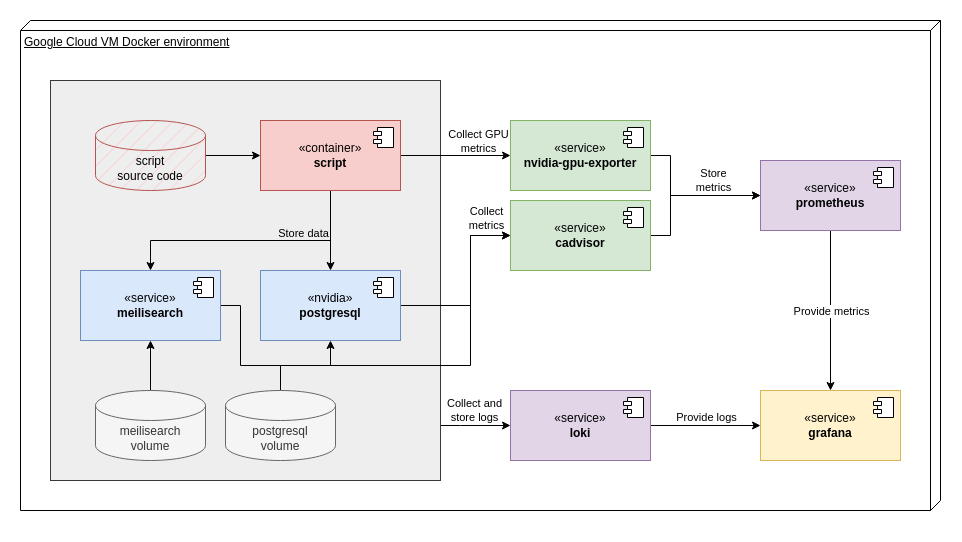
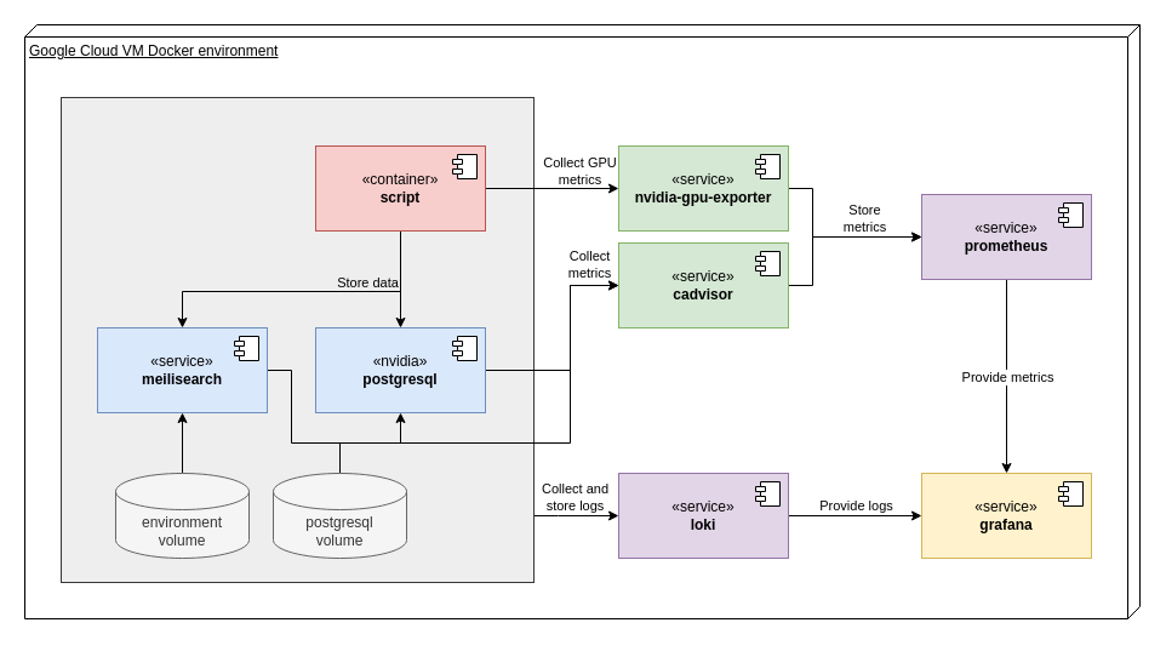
  <mxCell id="0" />
  <mxCell id="1" parent="0" />
  <mxCell id="2" value="Google Cloud VM Docker environment" style="verticalAlign=top;align=left;spacingTop=8;spacingLeft=2;spacingRight=12;shape=cube;size=10;direction=south;fontStyle=4;html=1;whiteSpace=wrap;" parent="1" vertex="1"><mxGeometry x="20" y="20" width="920" height="490" as="geometry" /></mxCell>
  <mxCell id="3" style="edgeStyle=orthogonalEdgeStyle;rounded=0;orthogonalLoop=1;jettySize=auto;html=1;entryX=0;entryY=0.5;entryDx=0;entryDy=0;" parent="1" source="5" target="29" edge="1"><mxGeometry relative="1" as="geometry"><Array as="points"><mxPoint x="460" y="425" /><mxPoint x="460" y="425" /></Array></mxGeometry></mxCell>
  <mxCell id="4" value="&lt;div&gt;Collect and&lt;/div&gt;&lt;div&gt;store logs&lt;/div&gt;" style="edgeLabel;html=1;align=center;verticalAlign=middle;resizable=0;points=[];labelBackgroundColor=none;" parent="3" connectable="0" vertex="1"><mxGeometry x="-0.057" relative="1" as="geometry"><mxPoint y="-16" as="offset" /></mxGeometry></mxCell>
  <mxCell id="5" value="" style="rounded=0;whiteSpace=wrap;html=1;fillStyle=solid;fillColor=#eeeeee;strokeColor=#36393d;" parent="1" vertex="1"><mxGeometry x="50" y="80" width="390" height="400" as="geometry" /></mxCell>
  <mxCell id="6" style="edgeStyle=orthogonalEdgeStyle;rounded=0;orthogonalLoop=1;jettySize=auto;html=1;" parent="1" source="7" target="35" edge="1"><mxGeometry relative="1" as="geometry"><Array as="points"><mxPoint x="670" y="235" /><mxPoint x="670" y="195" /></Array></mxGeometry></mxCell>
  <mxCell id="7" value="&lt;div&gt;«service»&lt;/div&gt;&lt;b&gt;cadvisor&lt;/b&gt;" style="html=1;dropTarget=0;whiteSpace=wrap;fillColor=#d5e8d4;strokeColor=#82b366;" parent="1" vertex="1"><mxGeometry x="510" y="200" width="140" height="70" as="geometry" /></mxCell>
  <mxCell id="8" value="" style="shape=module;jettyWidth=8;jettyHeight=4;" parent="7" vertex="1"><mxGeometry x="1" width="20" height="20" relative="1" as="geometry"><mxPoint x="-27" y="7" as="offset" /></mxGeometry></mxCell>
  <mxCell id="9" style="edgeStyle=orthogonalEdgeStyle;rounded=0;orthogonalLoop=1;jettySize=auto;html=1;entryX=0;entryY=0.5;entryDx=0;entryDy=0;" parent="1" source="11" target="35" edge="1"><mxGeometry relative="1" as="geometry"><Array as="points"><mxPoint x="670" y="155" /><mxPoint x="670" y="195" /></Array></mxGeometry></mxCell>
  <mxCell id="10" value="&lt;div&gt;Store&lt;/div&gt;&lt;div&gt;metrics&lt;/div&gt;" style="edgeLabel;html=1;align=center;verticalAlign=middle;resizable=0;points=[];labelBackgroundColor=none;" parent="9" connectable="0" vertex="1"><mxGeometry x="0.36" y="-3" relative="1" as="geometry"><mxPoint y="-19" as="offset" /></mxGeometry></mxCell>
  <mxCell id="11" value="&lt;div&gt;«service»&lt;/div&gt;&lt;b&gt;nvidia-gpu-exporter&lt;/b&gt;" style="html=1;dropTarget=0;whiteSpace=wrap;fillColor=#d5e8d4;strokeColor=#82b366;" parent="1" vertex="1"><mxGeometry x="510" y="120" width="140" height="70" as="geometry" /></mxCell>
  <mxCell id="12" value="" style="shape=module;jettyWidth=8;jettyHeight=4;" parent="11" vertex="1"><mxGeometry x="1" width="20" height="20" relative="1" as="geometry"><mxPoint x="-27" y="7" as="offset" /></mxGeometry></mxCell>
  <mxCell id="13" style="edgeStyle=orthogonalEdgeStyle;rounded=0;orthogonalLoop=1;jettySize=auto;html=1;" parent="1" source="18" target="25" edge="1"><mxGeometry relative="1" as="geometry"><Array as="points"><mxPoint x="330" y="240" /><mxPoint x="150" y="240" /></Array></mxGeometry></mxCell>
  <mxCell id="14" style="edgeStyle=orthogonalEdgeStyle;rounded=0;orthogonalLoop=1;jettySize=auto;html=1;" parent="1" source="18" target="21" edge="1"><mxGeometry relative="1" as="geometry" /></mxCell>
  <mxCell id="15" value="Store data" style="edgeLabel;html=1;align=center;verticalAlign=middle;resizable=0;points=[];labelBackgroundColor=none;" parent="14" connectable="0" vertex="1"><mxGeometry x="-0.377" y="-3" relative="1" as="geometry"><mxPoint x="-25" y="17" as="offset" /></mxGeometry></mxCell>
  <mxCell id="16" style="edgeStyle=orthogonalEdgeStyle;rounded=0;orthogonalLoop=1;jettySize=auto;html=1;entryX=0;entryY=0.5;entryDx=0;entryDy=0;" parent="1" source="18" target="11" edge="1"><mxGeometry relative="1" as="geometry" /></mxCell>
  <mxCell id="17" value="&lt;div&gt;Collect GPU&lt;/div&gt;&lt;div&gt;metrics&lt;/div&gt;" style="edgeLabel;html=1;align=center;verticalAlign=middle;resizable=0;points=[];labelBackgroundColor=none;" parent="16" connectable="0" vertex="1"><mxGeometry x="0.613" y="-1" relative="1" as="geometry"><mxPoint x="-12" y="-16" as="offset" /></mxGeometry></mxCell>
  <mxCell id="18" value="&lt;div&gt;«container»&lt;/div&gt;&lt;b&gt;script&lt;/b&gt;" style="html=1;dropTarget=0;whiteSpace=wrap;fillColor=#f8cecc;strokeColor=#b85450;" parent="1" vertex="1"><mxGeometry x="260" y="120" width="140" height="70" as="geometry" /></mxCell>
  <mxCell id="19" value="" style="shape=module;jettyWidth=8;jettyHeight=4;" parent="18" vertex="1"><mxGeometry x="1" width="20" height="20" relative="1" as="geometry"><mxPoint x="-27" y="7" as="offset" /></mxGeometry></mxCell>
  <mxCell id="20" style="edgeStyle=orthogonalEdgeStyle;rounded=0;orthogonalLoop=1;jettySize=auto;html=1;entryX=0;entryY=0.5;entryDx=0;entryDy=0;" parent="1" source="21" target="7" edge="1"><mxGeometry relative="1" as="geometry"><Array as="points"><mxPoint x="470" y="305" /><mxPoint x="470" y="235" /></Array></mxGeometry></mxCell>
  <mxCell id="21" value="&lt;div&gt;«nvidia»&lt;/div&gt;&lt;b&gt;postgresql&lt;/b&gt;" style="html=1;dropTarget=0;whiteSpace=wrap;fillColor=#dae8fc;strokeColor=#6c8ebf;" parent="1" vertex="1"><mxGeometry x="260" y="270" width="140" height="70" as="geometry" /></mxCell>
  <mxCell id="22" value="" style="shape=module;jettyWidth=8;jettyHeight=4;" parent="21" vertex="1"><mxGeometry x="1" width="20" height="20" relative="1" as="geometry"><mxPoint x="-27" y="7" as="offset" /></mxGeometry></mxCell>
  <mxCell id="23" style="edgeStyle=orthogonalEdgeStyle;rounded=0;orthogonalLoop=1;jettySize=auto;html=1;entryX=0;entryY=0.5;entryDx=0;entryDy=0;" parent="1" source="25" target="7" edge="1"><mxGeometry relative="1" as="geometry"><Array as="points"><mxPoint x="240" y="305" /><mxPoint x="240" y="365" /><mxPoint x="470" y="365" /><mxPoint x="470" y="235" /></Array></mxGeometry></mxCell>
  <mxCell id="24" value="&lt;div&gt;Collect&lt;/div&gt;&lt;div&gt;metrics&lt;/div&gt;" style="edgeLabel;html=1;align=center;verticalAlign=middle;resizable=0;points=[];labelBackgroundColor=none;" parent="23" connectable="0" vertex="1"><mxGeometry x="0.714" y="-4" relative="1" as="geometry"><mxPoint x="11" y="-47" as="offset" /></mxGeometry></mxCell>
  <mxCell id="25" value="&lt;div&gt;«service»&lt;/div&gt;&lt;div&gt;&lt;b&gt;meilisearch&lt;/b&gt;&lt;/div&gt;" style="html=1;dropTarget=0;whiteSpace=wrap;fillColor=#dae8fc;strokeColor=#6c8ebf;" parent="1" vertex="1"><mxGeometry x="80" y="270" width="140" height="70" as="geometry" /></mxCell>
  <mxCell id="26" value="" style="shape=module;jettyWidth=8;jettyHeight=4;" parent="25" vertex="1"><mxGeometry x="1" width="20" height="20" relative="1" as="geometry"><mxPoint x="-27" y="7" as="offset" /></mxGeometry></mxCell>
  <mxCell id="27" style="edgeStyle=orthogonalEdgeStyle;rounded=0;orthogonalLoop=1;jettySize=auto;html=1;entryX=0;entryY=0.5;entryDx=0;entryDy=0;" parent="1" source="29" target="31" edge="1"><mxGeometry relative="1" as="geometry" /></mxCell>
  <mxCell id="28" value="Provide logs" style="edgeLabel;html=1;align=center;verticalAlign=middle;resizable=0;points=[];" parent="27" connectable="0" vertex="1"><mxGeometry x="-0.218" y="-1" relative="1" as="geometry"><mxPoint x="12" y="-10" as="offset" /></mxGeometry></mxCell>
  <mxCell id="29" value="&lt;div&gt;«service»&lt;/div&gt;&lt;b&gt;loki&lt;/b&gt;" style="html=1;dropTarget=0;whiteSpace=wrap;fillColor=#e1d5e7;strokeColor=#9673a6;" parent="1" vertex="1"><mxGeometry x="510" y="390" width="140" height="70" as="geometry" /></mxCell>
  <mxCell id="30" value="" style="shape=module;jettyWidth=8;jettyHeight=4;" parent="29" vertex="1"><mxGeometry x="1" width="20" height="20" relative="1" as="geometry"><mxPoint x="-27" y="7" as="offset" /></mxGeometry></mxCell>
  <mxCell id="31" value="&lt;div&gt;«service»&lt;/div&gt;&lt;b&gt;grafana&lt;/b&gt;" style="html=1;dropTarget=0;whiteSpace=wrap;fillColor=#fff2cc;strokeColor=#d6b656;" parent="1" vertex="1"><mxGeometry x="760" y="390" width="140" height="70" as="geometry" /></mxCell>
  <mxCell id="32" value="" style="shape=module;jettyWidth=8;jettyHeight=4;" parent="31" vertex="1"><mxGeometry x="1" width="20" height="20" relative="1" as="geometry"><mxPoint x="-27" y="7" as="offset" /></mxGeometry></mxCell>
  <mxCell id="33" style="edgeStyle=orthogonalEdgeStyle;rounded=0;orthogonalLoop=1;jettySize=auto;html=1;entryX=0.5;entryY=0;entryDx=0;entryDy=0;" parent="1" source="35" target="31" edge="1"><mxGeometry relative="1" as="geometry" /></mxCell>
  <mxCell id="34" value="Provide metrics" style="edgeLabel;html=1;align=center;verticalAlign=middle;resizable=0;points=[];" parent="33" connectable="0" vertex="1"><mxGeometry x="0.4" y="3" relative="1" as="geometry"><mxPoint x="-3" y="-32" as="offset" /></mxGeometry></mxCell>
  <mxCell id="35" value="&lt;div&gt;«service»&lt;/div&gt;&lt;b&gt;prometheus&lt;/b&gt;" style="html=1;dropTarget=0;whiteSpace=wrap;fillColor=#e1d5e7;strokeColor=#9673a6;" parent="1" vertex="1"><mxGeometry x="760" y="160" width="140" height="70" as="geometry" /></mxCell>
  <mxCell id="36" value="" style="shape=module;jettyWidth=8;jettyHeight=4;" parent="35" vertex="1"><mxGeometry x="1" width="20" height="20" relative="1" as="geometry"><mxPoint x="-27" y="7" as="offset" /></mxGeometry></mxCell>
  <mxCell id="37" style="edgeStyle=orthogonalEdgeStyle;rounded=0;orthogonalLoop=1;jettySize=auto;html=1;entryX=0.5;entryY=1;entryDx=0;entryDy=0;" parent="1" source="38" target="25" edge="1"><mxGeometry relative="1" as="geometry" /></mxCell>
- <mxCell id="38" value="&lt;div&gt;meilisearch&lt;/div&gt;&lt;div&gt;volume&lt;/div&gt;" style="shape=cylinder3;whiteSpace=wrap;html=1;boundedLbl=1;backgroundOutline=1;size=15;fillColor=#f5f5f5;fontColor=#333333;strokeColor=#666666;" parent="1" vertex="1"><mxGeometry x="95" y="390" width="110" height="70" as="geometry" /></mxCell>
+ <mxCell id="38" value="&lt;div&gt;environment&lt;/div&gt;&lt;div&gt;volume&lt;/div&gt;" style="shape=cylinder3;whiteSpace=wrap;html=1;boundedLbl=1;backgroundOutline=1;size=15;fillColor=#f5f5f5;fontColor=#333333;strokeColor=#666666;" parent="1" vertex="1"><mxGeometry x="95" y="390" width="110" height="70" as="geometry" /></mxCell>
  <mxCell id="39" style="edgeStyle=orthogonalEdgeStyle;rounded=0;orthogonalLoop=1;jettySize=auto;html=1;entryX=0.5;entryY=1;entryDx=0;entryDy=0;" parent="1" source="40" target="21" edge="1"><mxGeometry relative="1" as="geometry" /></mxCell>
  <mxCell id="40" value="&lt;div&gt;postgresql&lt;/div&gt;&lt;div&gt;volume&lt;/div&gt;" style="shape=cylinder3;whiteSpace=wrap;html=1;boundedLbl=1;backgroundOutline=1;size=15;fillColor=#f5f5f5;fontColor=#333333;strokeColor=#666666;" parent="1" vertex="1"><mxGeometry x="225" y="390" width="110" height="70" as="geometry" /></mxCell>
  <mxCell id="41" value="" style="endArrow=none;html=1;rounded=0;strokeColor=#FFFFFF;" parent="1" edge="1"><mxGeometry width="50" height="50" relative="1" as="geometry"><mxPoint x="20" y="520" as="sourcePoint" /><mxPoint x="940" y="520" as="targetPoint" /></mxGeometry></mxCell>
- <mxCell id="42" style="edgeStyle=orthogonalEdgeStyle;rounded=0;orthogonalLoop=1;jettySize=auto;html=1;entryX=0;entryY=0.5;entryDx=0;entryDy=0;" parent="1" source="43" target="18" edge="1"><mxGeometry relative="1" as="geometry" /></mxCell>
- <mxCell id="43" value="&lt;div&gt;script&lt;/div&gt;&lt;div&gt;source code&lt;/div&gt;" style="shape=cylinder3;whiteSpace=wrap;html=1;boundedLbl=1;backgroundOutline=1;size=15;fillColor=#f8cecc;strokeColor=#b85450;fillStyle=hatch;" parent="1" vertex="1"><mxGeometry x="95" y="120" width="110" height="70" as="geometry" /></mxCell>
